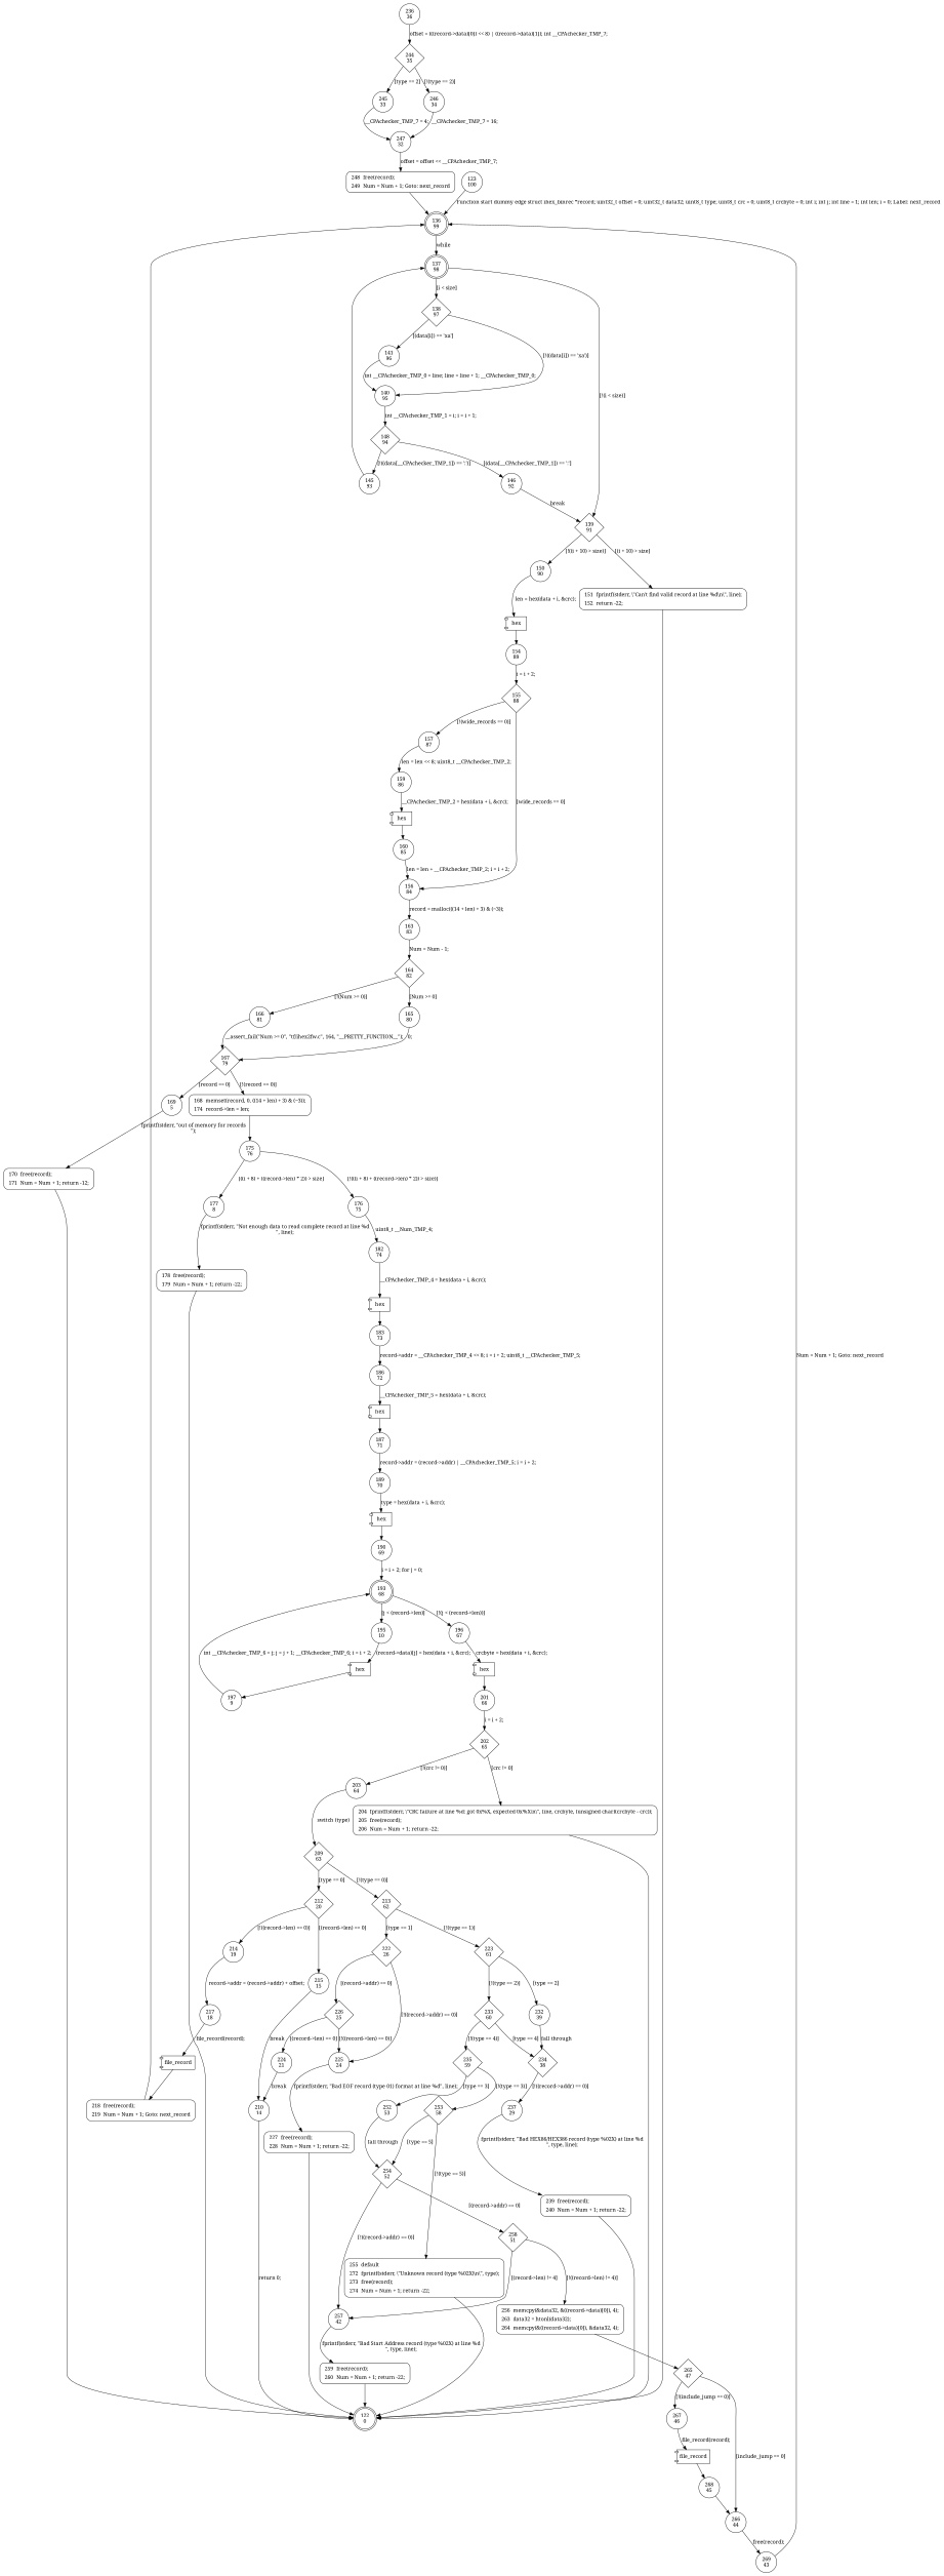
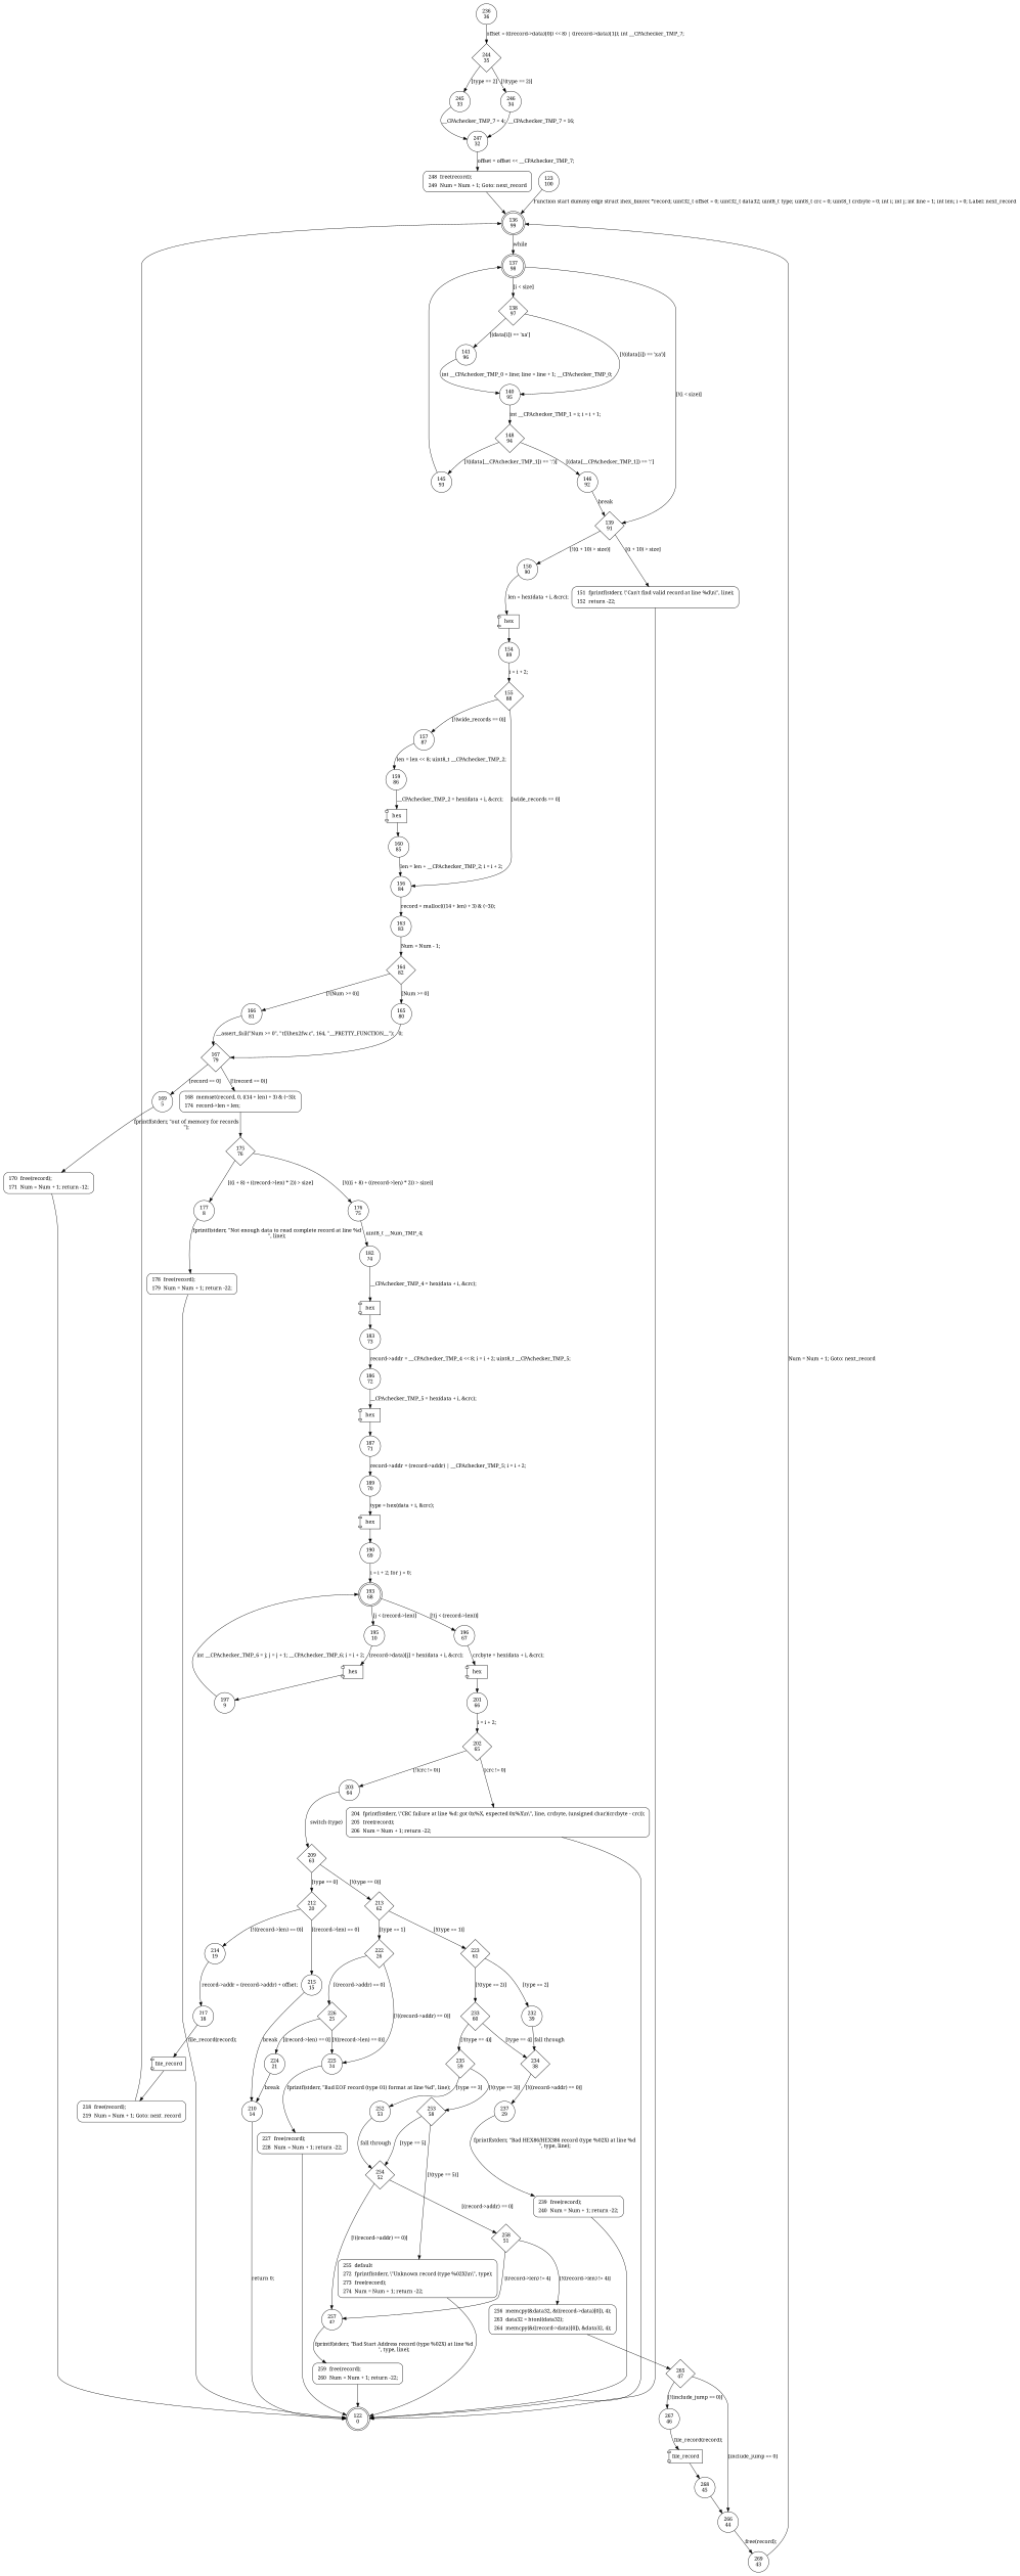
  digraph {
    fontname="Noto Serif"
    node [fontname="Noto Serif" shape=circle]
    edge [fontname="Noto Serif"]
    n1 [label="136\n99" shape=doublecircle]
    n2 [label="137\n98" shape=doublecircle]
    n3 [label="138\n97" shape=diamond]
    n4 [label="139\n91" shape=diamond]
    n5 [label="141\n96"]
    n6 [label="140\n95"]
    n7 [fillcolor=white label=<<table border="0" cellborder="0" cellpadding="3" bgcolor="white"><tr><td align="right">151</td><td align="left">fprintf(stderr, \"Can't find valid record at line %d\n\", line);</td></tr><tr><td align="right">152</td><td align="left">return -22;</td></tr></table>> penwidth=1 shape=Mrecord style="filled,bold"]
    n8 [label="150\n90"]
    n9 [label="148\n94" shape=diamond]
    n10 [label="122\n0" shape=doublecircle]
    n11 [label=hex shape=component]
    n12 [label="154\n89"]
    n13 [label="155\n88" shape=diamond]
    n14 [label="156\n84"]
    n15 [label="157\n87"]
    n16 [label="163\n83"]
    n17 [label="159\n86"]
    n18 [label="164\n82" shape=diamond]
    n19 [label=hex shape=component]
    n20 [label="160\n85"]
    n21 [label="165\n80"]
    n22 [label="166\n81"]
    n23 [label="167\n79" shape=diamond]
    n24 [label="169\n5"]
    n25 [fillcolor=white label=<<table border="0" cellborder="0" cellpadding="3" bgcolor="white"><tr><td align="right">168</td><td align="left">memset(record, 0, ((14 + len) + 3) &amp; (~3));</td></tr><tr><td align="right">174</td><td align="left">record-&gt;len = len;</td></tr></table>> penwidth=1 shape=Mrecord style="filled,bold"]
    n26 [fillcolor=white label=<<table border="0" cellborder="0" cellpadding="3" bgcolor="white"><tr><td align="right">170</td><td align="left">free(record);</td></tr><tr><td align="right">171</td><td align="left">Num = Num + 1; return -12;</td></tr></table>> penwidth=1 shape=Mrecord style="filled,bold"]
-   n27 [label="175\n76"]
+   n27 [label="175\n76" shape=diamond]
    n28 [label="177\n8"]
    n29 [label="176\n75"]
    n30 [fillcolor=white label=<<table border="0" cellborder="0" cellpadding="3" bgcolor="white"><tr><td align="right">178</td><td align="left">free(record);</td></tr><tr><td align="right">179</td><td align="left">Num = Num + 1; return -22;</td></tr></table>> penwidth=1 shape=Mrecord style="filled,bold"]
    n31 [label="182\n74"]
    n32 [label=hex shape=component]
    n33 [label="183\n73"]
    n34 [label="186\n72"]
    n35 [label=hex shape=component]
    n36 [label="187\n71"]
    n37 [label="189\n70"]
    n38 [label=hex shape=component]
    n39 [label="190\n69"]
    n40 [label="193\n68" shape=doublecircle]
    n41 [label="195\n10"]
    n42 [label="196\n67"]
    n43 [label=hex shape=component]
    n44 [label=hex shape=component]
    n45 [label="197\n9"]
    n46 [label="201\n66"]
    n47 [label="202\n65" shape=diamond]
    n48 [fillcolor=white label=<<table border="0" cellborder="0" cellpadding="3" bgcolor="white"><tr><td align="right">204</td><td align="left">fprintf(stderr, \"CRC failure at line %d: got 0x%X, expected 0x%X\n\", line, crcbyte, (unsigned char)(crcbyte - crc));</td></tr><tr><td align="right">205</td><td align="left">free(record);</td></tr><tr><td align="right">206</td><td align="left">Num = Num + 1; return -22;</td></tr></table>> penwidth=1 shape=Mrecord style="filled,bold"]
    n49 [label="203\n64"]
    n50 [label="209\n63" shape=diamond]
    n51 [label="212\n20" shape=diamond]
    n52 [label="213\n62" shape=diamond]
    n53 [label="215\n15"]
    n54 [label="214\n19"]
    n55 [label="222\n26" shape=diamond]
    n56 [label="223\n61" shape=diamond]
    n57 [label="210\n14"]
    n58 [label="217\n18"]
    n59 [label="226\n25" shape=diamond]
    n60 [label="225\n24"]
    n61 [label="232\n39"]
    n62 [label="233\n60" shape=diamond]
    n63 [label="224\n21"]
    n64 [fillcolor=white label=<<table border="0" cellborder="0" cellpadding="3" bgcolor="white"><tr><td align="right">227</td><td align="left">free(record);</td></tr><tr><td align="right">228</td><td align="left">Num = Num + 1; return -22;</td></tr></table>> penwidth=1 shape=Mrecord style="filled,bold"]
    n65 [label="234\n38" shape=diamond]
    n66 [label="235\n59" shape=diamond]
    n67 [label="237\n29"]
    n68 [label="252\n53"]
    n69 [label="253\n58" shape=diamond]
    n70 [fillcolor=white label=<<table border="0" cellborder="0" cellpadding="3" bgcolor="white"><tr><td align="right">239</td><td align="left">free(record);</td></tr><tr><td align="right">240</td><td align="left">Num = Num + 1; return -22;</td></tr></table>> penwidth=1 shape=Mrecord style="filled,bold"]
    n71 [label="254\n52" shape=diamond]
    n72 [fillcolor=white label=<<table border="0" cellborder="0" cellpadding="3" bgcolor="white"><tr><td align="right">255</td><td align="left">default</td></tr><tr><td align="right">272</td><td align="left">fprintf(stderr, \"Unknown record (type %02X)\n\", type);</td></tr><tr><td align="right">273</td><td align="left">free(record);</td></tr><tr><td align="right">274</td><td align="left">Num = Num + 1; return -22;</td></tr></table>> penwidth=1 shape=Mrecord style="filled,bold"]
    n73 [label="258\n51" shape=diamond]
    n74 [label="257\n42"]
    n75 [fillcolor=white label=<<table border="0" cellborder="0" cellpadding="3" bgcolor="white"><tr><td align="right">256</td><td align="left">memcpy(&amp;data32, &amp;((record-&gt;data)[0]), 4);</td></tr><tr><td align="right">263</td><td align="left">data32 = htonl(data32);</td></tr><tr><td align="right">264</td><td align="left">memcpy(&amp;((record-&gt;data)[0]), &amp;data32, 4);</td></tr></table>> penwidth=1 shape=Mrecord style="filled,bold"]
    n76 [fillcolor=white label=<<table border="0" cellborder="0" cellpadding="3" bgcolor="white"><tr><td align="right">259</td><td align="left">free(record);</td></tr><tr><td align="right">260</td><td align="left">Num = Num + 1; return -22;</td></tr></table>> penwidth=1 shape=Mrecord style="filled,bold"]
    n77 [label="265\n47" shape=diamond]
    n78 [label="266\n44"]
    n79 [label="267\n46"]
    n80 [label="269\n43"]
    n81 [label=file_record shape=component]
    n82 [label="268\n45"]
    n83 [label="236\n36"]
    n84 [label="244\n35" shape=diamond]
    n85 [label="245\n33"]
    n86 [label="246\n34"]
    n87 [label="247\n32"]
    n88 [fillcolor=white label=<<table border="0" cellborder="0" cellpadding="3" bgcolor="white"><tr><td align="right">248</td><td align="left">free(record);</td></tr><tr><td align="right">249</td><td align="left">Num = Num + 1; Goto: next_record</td></tr></table>> penwidth=1 shape=Mrecord style="filled,bold"]
    n89 [label=file_record shape=component]
    n90 [fillcolor=white label=<<table border="0" cellborder="0" cellpadding="3" bgcolor="white"><tr><td align="right">218</td><td align="left">free(record);</td></tr><tr><td align="right">219</td><td align="left">Num = Num + 1; Goto: next_record</td></tr></table>> penwidth=1 shape=Mrecord style="filled,bold"]
    n91 [label="146\n92"]
    n92 [label="145\n93"]
    n93 [label="123\n100"]
    n1 -> n2 [label=while]
    n2 -> n3 [label="[i < size]"]
    n2 -> n4 [label="[!(i < size)]"]
    n3 -> n5 [label="[(data[i]) == '\xa']"]
    n3 -> n6 [label="[!((data[i]) == '\xa')]"]
    n4 -> n7 [label="[(i + 10) > size]"]
    n4 -> n8 [label="[!((i + 10) > size)]"]
    n5 -> n6 [label="int __CPAchecker_TMP_0 = line; line = line + 1; __CPAchecker_TMP_0; "]
    n6 -> n9 [label="int __CPAchecker_TMP_1 = i; i = i + 1;"]
    n7 -> n10
    n8 -> n11 [label="len = hex(data + i, &crc);"]
    n9 -> n91 [label="[(data[__CPAchecker_TMP_1]) == ':']"]
    n9 -> n92 [label="[!((data[__CPAchecker_TMP_1]) == ':')]"]
    n11 -> n12
    n12 -> n13 [label="i = i + 2;"]
    n13 -> n14 [label="[wide_records == 0]"]
    n13 -> n15 [label="[!(wide_records == 0)]"]
    n14 -> n16 [label="record = malloc(((14 + len) + 3) & (~3));"]
    n15 -> n17 [label="len = len << 8; uint8_t __CPAchecker_TMP_2;"]
    n16 -> n18 [label="Num = Num - 1;"]
    n17 -> n19 [label="__CPAchecker_TMP_2 = hex(data + i, &crc);"]
    n18 -> n21 [label="[Num >= 0]"]
    n18 -> n22 [label="[!(Num >= 0)]"]
    n19 -> n20
    n20 -> n14 [label="len = len + __CPAchecker_TMP_2; i = i + 2; "]
    n21 -> n23 [label="0;"]
    n22 -> n23 [label="__assert_fail(\"Num >= 0\", \"tf/ihex2fw.c\", 164, \"__PRETTY_FUNCTION__\");"]
    n23 -> n24 [label="[record == 0]"]
    n23 -> n25 [label="[!(record == 0)]"]
    n24 -> n26 [label="fprintf(stderr, \"out of memory for records\n\");"]
    n25 -> n27
    n26 -> n10
    n27 -> n28 [label="[((i + 8) + ((record->len) * 2)) > size]"]
    n27 -> n29 [label="[!(((i + 8) + ((record->len) * 2)) > size)]"]
    n28 -> n30 [label="fprintf(stderr, \"Not enough data to read complete record at line %d\n\", line);"]
    n29 -> n31 [label="uint8_t __Num_TMP_4;"]
    n30 -> n10
    n31 -> n32 [label="__CPAchecker_TMP_4 = hex(data + i, &crc);"]
    n32 -> n33
    n33 -> n34 [label="record->addr = __CPAchecker_TMP_4 << 8; i = i + 2; uint8_t __CPAchecker_TMP_5;"]
    n34 -> n35 [label="__CPAchecker_TMP_5 = hex(data + i, &crc);"]
    n35 -> n36
    n36 -> n37 [label="record->addr = (record->addr) | __CPAchecker_TMP_5; i = i + 2;"]
    n37 -> n38 [label="type = hex(data + i, &crc);"]
    n38 -> n39
    n39 -> n40 [label="i = i + 2; for j = 0;"]
    n40 -> n41 [label="[j < (record->len)]"]
    n40 -> n42 [label="[!(j < (record->len))]"]
    n41 -> n43 [label="(record->data)[j] = hex(data + i, &crc);"]
    n42 -> n44 [label="crcbyte = hex(data + i, &crc);"]
    n43 -> n45
    n44 -> n46
    n45 -> n40 [label=" int __CPAchecker_TMP_6 = j; j = j + 1; __CPAchecker_TMP_6; i = i + 2;"]
    n46 -> n47 [label="i = i + 2;"]
    n47 -> n48 [label="[crc != 0]"]
    n47 -> n49 [label="[!(crc != 0)]"]
    n48 -> n10
    n49 -> n50 [label="switch (type)"]
    n50 -> n51 [label="[type == 0]"]
    n50 -> n52 [label="[!(type == 0)]"]
    n51 -> n53 [label="[(record->len) == 0]"]
    n51 -> n54 [label="[!((record->len) == 0)]"]
    n52 -> n55 [label="[type == 1]"]
    n52 -> n56 [label="[!(type == 1)]"]
    n53 -> n57 [label=break]
    n54 -> n58 [label="record->addr = (record->addr) + offset;"]
    n55 -> n59 [label="[(record->addr) == 0]"]
    n55 -> n60 [label="[!((record->addr) == 0)]"]
    n56 -> n61 [label="[type == 2]"]
    n56 -> n62 [label="[!(type == 2)]"]
    n57 -> n10 [label="return 0;"]
    n58 -> n89 [label="file_record(record);"]
    n59 -> n60 [label="[!((record->len) == 0)]"]
    n59 -> n63 [label="[(record->len) == 0]"]
    n60 -> n64 [label="fprintf(stderr, \"Bad EOF record (type 01) format at line %d\", line);"]
    n61 -> n65 [label="fall through"]
    n62 -> n65 [label="[type == 4]"]
    n62 -> n66 [label="[!(type == 4)]"]
    n63 -> n57 [label=break]
    n64 -> n10
    n65 -> n67 [label="[!((record->addr) == 0)]"]
    n66 -> n68 [label="[type == 3]"]
    n66 -> n69 [label="[!(type == 3)]"]
    n67 -> n70 [label="fprintf(stderr, \"Bad HEX86/HEX386 record (type %02X) at line %d\n\", type, line);"]
    n68 -> n71 [label="fall through"]
    n69 -> n71 [label="[type == 5]"]
    n69 -> n72 [label="[!(type == 5)]"]
    n70 -> n10
    n71 -> n73 [label="[(record->addr) == 0]"]
    n71 -> n74 [label="[!((record->addr) == 0)]"]
    n72 -> n10
    n73 -> n74 [label="[(record->len) != 4]"]
    n73 -> n75 [label="[!((record->len) != 4)]"]
    n74 -> n76 [label="fprintf(stderr, \"Bad Start Address record (type %02X) at line %d\n\", type, line);"]
    n75 -> n77
    n76 -> n10
    n77 -> n78 [label="[include_jump == 0]"]
    n77 -> n79 [label="[!(include_jump == 0)]"]
    n78 -> n80 [label="free(record);"]
    n79 -> n81 [label="file_record(record);"]
    n80 -> n1 [label="Num = Num + 1; Goto: next_record"]
    n81 -> n82
    n82 -> n78
    n83 -> n84 [label="offset = (((record->data)[0]) << 8) | ((record->data)[1]); int __CPAchecker_TMP_7;"]
    n84 -> n85 [label="[type == 2]"]
    n84 -> n86 [label="[!(type == 2)]"]
    n85 -> n87 [label="__CPAchecker_TMP_7 = 4;"]
    n86 -> n87 [label="__CPAchecker_TMP_7 = 16;"]
    n87 -> n88 [label="offset = offset << __CPAchecker_TMP_7;"]
    n88 -> n1
    n89 -> n90
    n90 -> n1
    n91 -> n4 [label=break]
    n92 -> n2
    n93 -> n1 [label="Function start dummy edge struct ihex_binrec *record; uint32_t offset = 0; uint32_t data32; uint8_t type; uint8_t crc = 0; uint8_t crcbyte = 0; int i; int j; int line = 1; int len; i = 0; Label: next_record"]
  }
